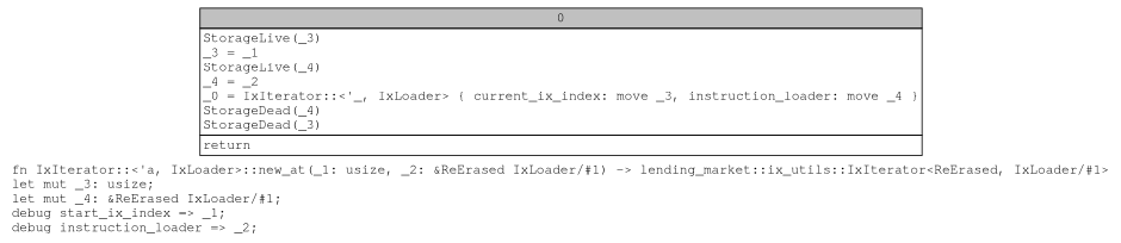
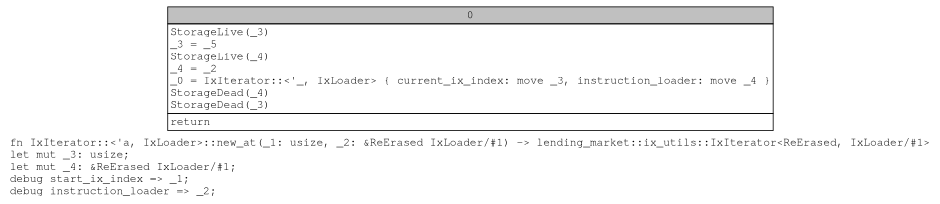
  digraph {
    fontname="Courier, monospace"
    label=<fn IxIterator::&lt;'a, IxLoader&gt;::new_at(_1: usize, _2: &amp;ReErased IxLoader/#1) -&gt; lending_market::ix_utils::IxIterator&lt;ReErased, IxLoader/#1&gt;<br align="left"/>let mut _3: usize;<br align="left"/>let mut _4: &amp;ReErased IxLoader/#1;<br align="left"/>debug start_ix_index =&gt; _1;<br align="left"/>debug instruction_loader =&gt; _2;<br align="left"/>>
-   n1 [fontname="Courier, monospace" label=<<table border="0" cellborder="1" cellspacing="0"><tr><td bgcolor="gray" align="center" colspan="1">0</td></tr><tr><td align="left" balign="left">StorageLive(_3)<br/>_3 = _1<br/>StorageLive(_4)<br/>_4 = _2<br/>_0 = IxIterator::&lt;'_, IxLoader&gt; { current_ix_index: move _3, instruction_loader: move _4 }<br/>StorageDead(_4)<br/>StorageDead(_3)<br/></td></tr><tr><td align="left">return</td></tr></table>> shape=none]
+   n1 [fontname="Courier, monospace" label=<<table border="0" cellborder="1" cellspacing="0"><tr><td bgcolor="gray" align="center" colspan="1">0</td></tr><tr><td align="left" balign="left">StorageLive(_3)<br/>_3 = _5<br/>StorageLive(_4)<br/>_4 = _2<br/>_0 = IxIterator::&lt;'_, IxLoader&gt; { current_ix_index: move _3, instruction_loader: move _4 }<br/>StorageDead(_4)<br/>StorageDead(_3)<br/></td></tr><tr><td align="left">return</td></tr></table>> shape=none]
  }
